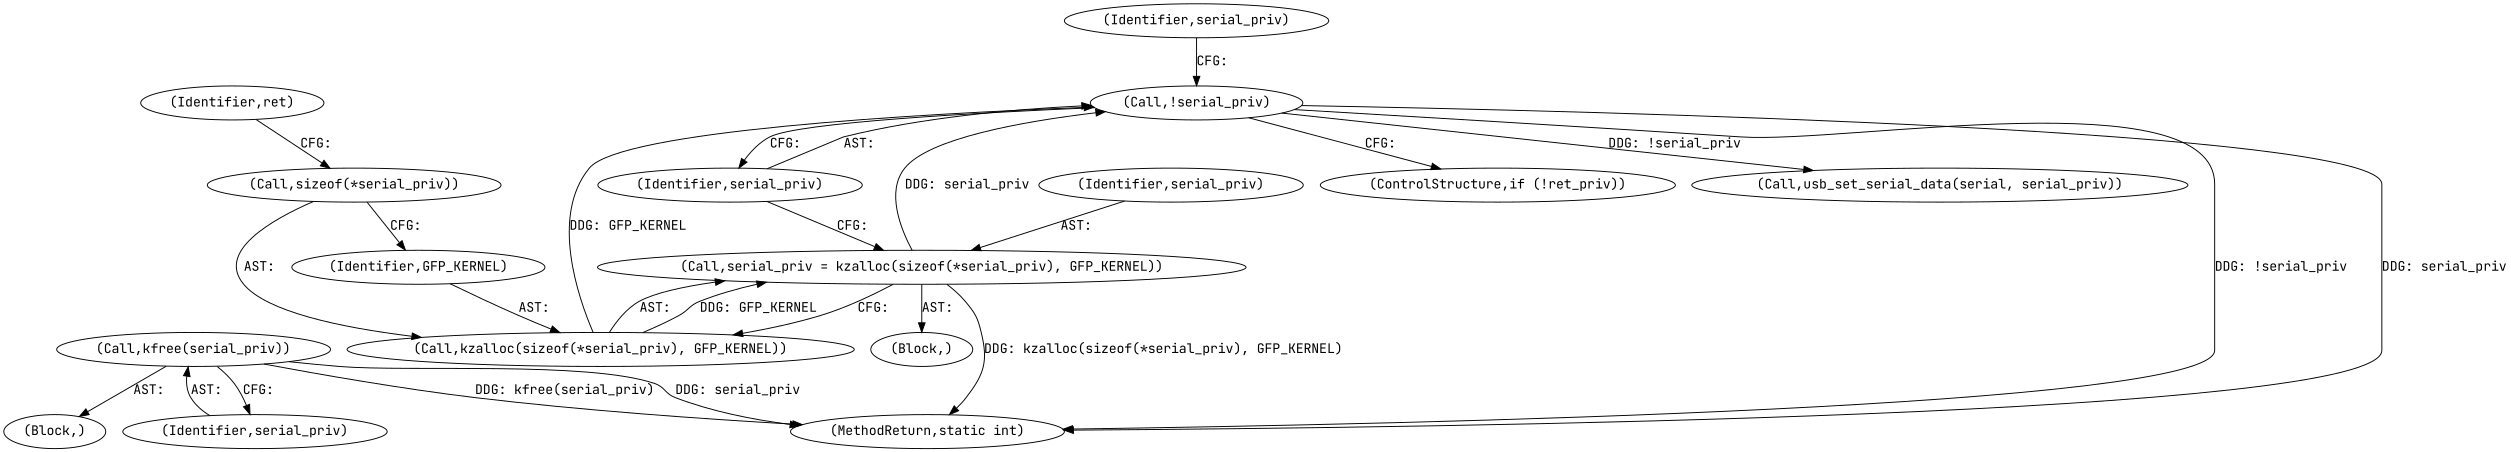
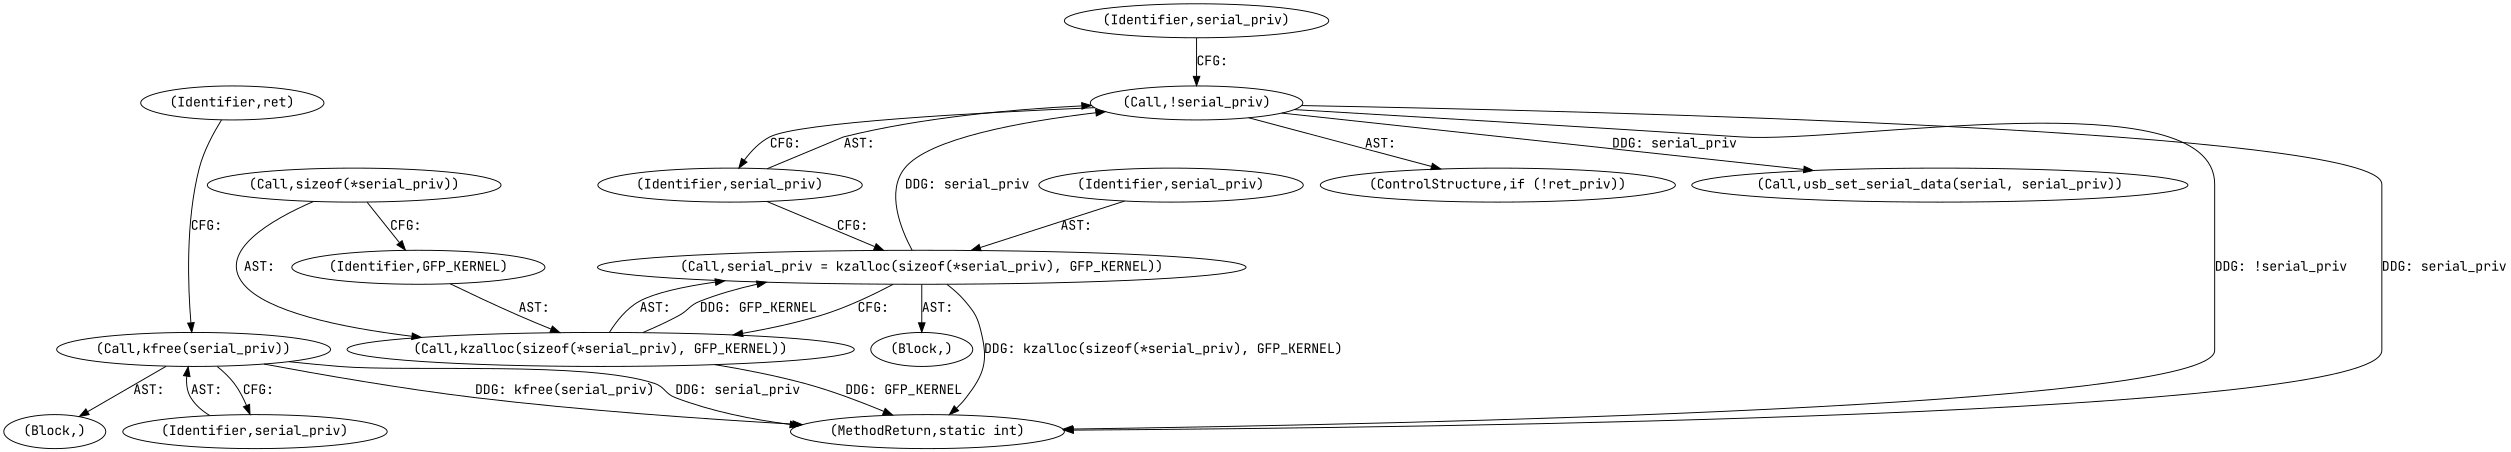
  digraph {
    fontname="JetBrains Mono"
    node [fontname="JetBrains Mono"]
    edge [fontname="JetBrains Mono"]
    n1 [label="(Call,kfree(serial_priv))"]
    n2 [label="(Block,)"]
    n3 [label="(MethodReturn,static int)"]
    n4 [label="(Identifier,serial_priv)"]
    n5 [label="(Call,!serial_priv)"]
    n6 [label="(Identifier,serial_priv)"]
    n7 [label="(ControlStructure,if (!ret_priv))"]
    n8 [label="(Call,usb_set_serial_data(serial, serial_priv))"]
    n9 [label="(Call,serial_priv = kzalloc(sizeof(*serial_priv), GFP_KERNEL))"]
    n10 [label="(Call,kzalloc(sizeof(*serial_priv), GFP_KERNEL))"]
    n11 [label="(Block,)"]
    n12 [label="(Identifier,GFP_KERNEL)"]
    n13 [label="(Identifier,serial_priv)"]
    n14 [label="(Call,sizeof(*serial_priv))"]
    n15 [label="(Identifier,ret)"]
    n16 [label="(Identifier,serial_priv)"]
    n1 -> n2 [label="AST: "]
    n1 -> n3 [label="DDG: kfree(serial_priv)"]
    n1 -> n3 [label="DDG: serial_priv"]
    n1 -> n4 [label="CFG: "]
    n4 -> n1 [label="AST: "]
    n5 -> n3 [label="DDG: !serial_priv"]
    n5 -> n3 [label="DDG: serial_priv"]
    n5 -> n6 [label="CFG: "]
-   n5 -> n7 [label="CFG: "]
-   n5 -> n8 [label="DDG: !serial_priv"]
+   n5 -> n7 [label="AST: "]
+   n5 -> n8 [label="DDG: serial_priv"]
    n6 -> n5 [label="AST: "]
    n6 -> n9 [label="CFG: "]
    n9 -> n3 [label="DDG: kzalloc(sizeof(*serial_priv), GFP_KERNEL)"]
    n9 -> n5 [label="DDG: serial_priv"]
    n9 -> n10 [label="CFG: "]
    n9 -> n11 [label="AST: "]
-   n10 -> n5 [label="DDG: GFP_KERNEL"]
+   n10 -> n3 [label="DDG: GFP_KERNEL"]
    n10 -> n9 [label="AST: "]
    n10 -> n9 [label="DDG: GFP_KERNEL"]
    n12 -> n10 [label="AST: "]
    n13 -> n5 [label="CFG: "]
    n14 -> n10 [label="AST: "]
    n14 -> n12 [label="CFG: "]
-   n15 -> n14 [label="CFG: "]
+   n15 -> n1 [label="CFG: "]
    n16 -> n9 [label="AST: "]
  }
